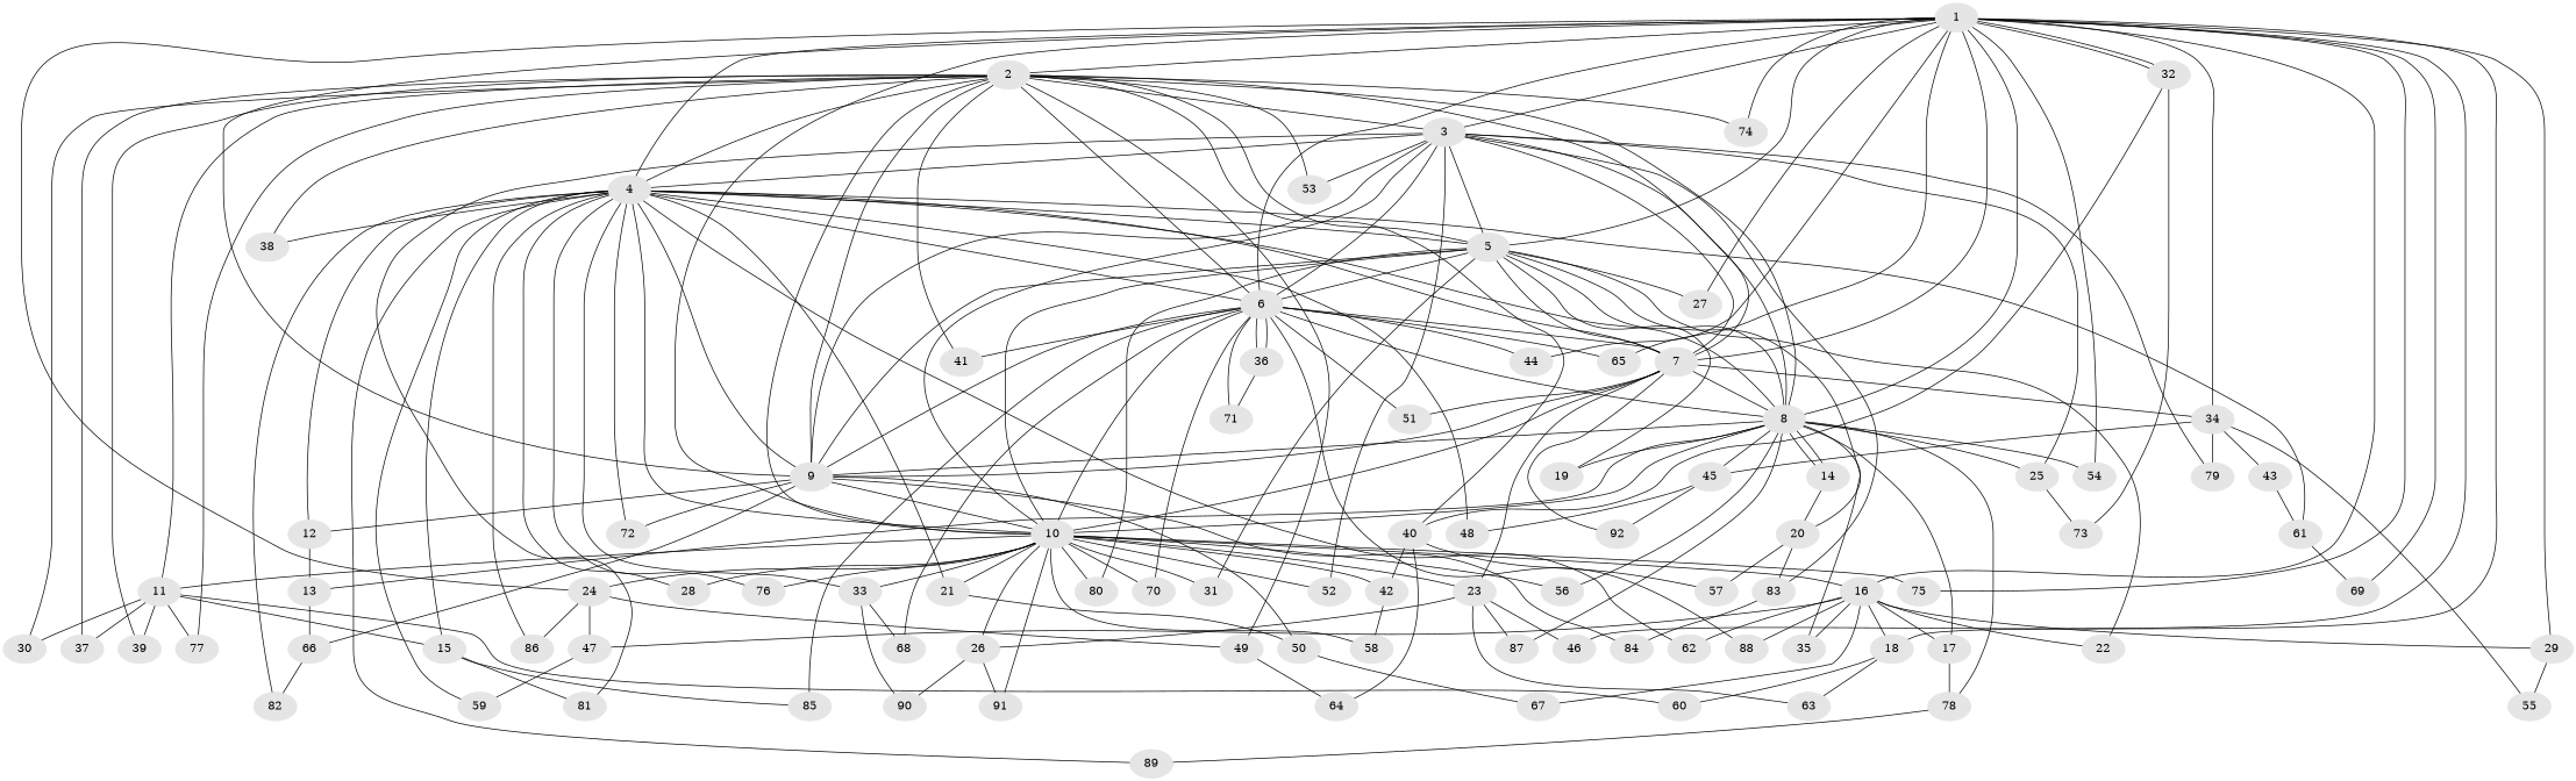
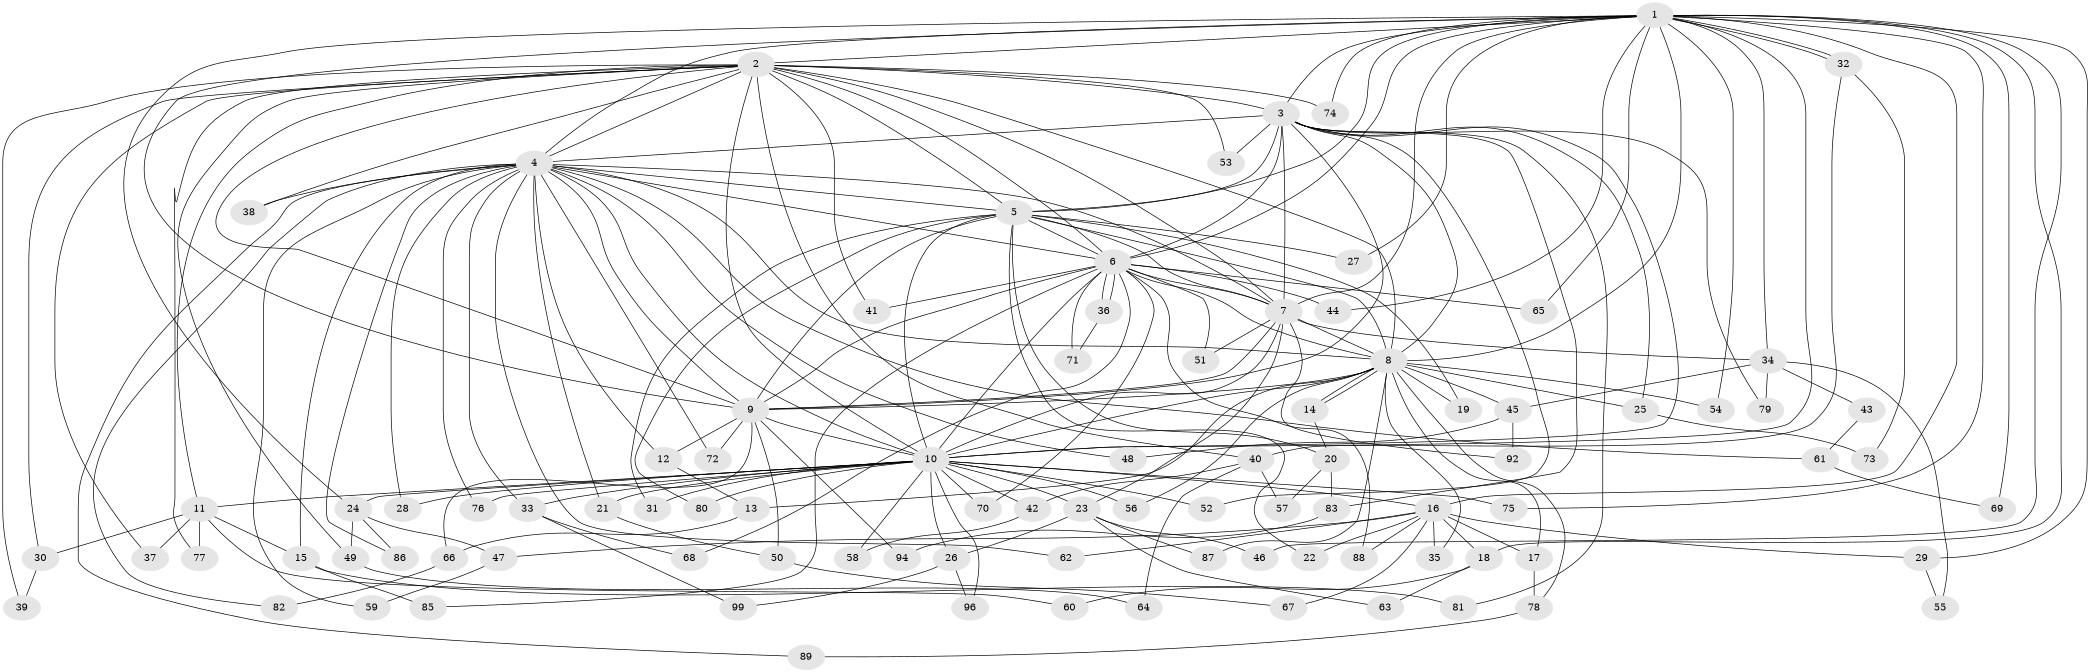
  graph {
    node [color=gray90 style=filled]
    1
    2
    3
    4
    5
    6
    7
    8
    9
    10
    16
    18
    24
    27
    29
    32
    34
    44
    46
    54
    65
    69
    74
    75
    11
    30
    37
    38
    39
    40
    41
    49
    53
    77
    25
    52
    79
    81
    83
    12
    15
    21
    28
    33
    48
    59
    61
    62
    72
    76
    82
    86
    89
    19
    20
    22
    31
    80
    36
    51
    68
    70
    71
    85
    88
    23
    92
    13
    14
    17
    35
    45
    56
    78
    87
    50
    66
-   84
+   84 [label=94]
    26
    42
    58
-   91
+   91 [label=96]
    47
    67
    60
    63
    55
    73
    43
    57
    64
-   90
+   90 [label=99]
    1 -- 2
    1 -- 3
    1 -- 4
    1 -- 5
    1 -- 6
    1 -- 7
    1 -- 8
    1 -- 9
    1 -- 10
    1 -- 16
    1 -- 18
    1 -- 24
    1 -- 27
    1 -- 29
    1 -- 32
    1 -- 32
    1 -- 34
    1 -- 44
    1 -- 46
    1 -- 54
    1 -- 65
    1 -- 69
    1 -- 74
    1 -- 75
    2 -- 3
    2 -- 4
    2 -- 5
    2 -- 6
    2 -- 7
    2 -- 8
    2 -- 9
    2 -- 10
    2 -- 74
    2 -- 11
    2 -- 30
    2 -- 37
    2 -- 38
    2 -- 39
    2 -- 40
    2 -- 41
    2 -- 49
    2 -- 53
    2 -- 77
    3 -- 4
    3 -- 5
    3 -- 6
    3 -- 7
    3 -- 8
    3 -- 9
    3 -- 10
    3 -- 53
    3 -- 25
    3 -- 52
    3 -- 79
    3 -- 81
    3 -- 83
    4 -- 5
    4 -- 6
    4 -- 7
    4 -- 8
    4 -- 9
    4 -- 10
    4 -- 38
    4 -- 12
    4 -- 15
    4 -- 21
    4 -- 28
    4 -- 33
    4 -- 48
    4 -- 59
    4 -- 61
    4 -- 62
    4 -- 72
    4 -- 76
    4 -- 82
    4 -- 86
    4 -- 89
    5 -- 6
    5 -- 7
    5 -- 8
    5 -- 9
    5 -- 10
    5 -- 27
    5 -- 19
    5 -- 20
    5 -- 22
    5 -- 31
    5 -- 80
    6 -- 7
    6 -- 8
    6 -- 9
    6 -- 10
    6 -- 44
    6 -- 65
    6 -- 41
    6 -- 36
    6 -- 36
    6 -- 51
    6 -- 68
    6 -- 70
    6 -- 71
    6 -- 85
    6 -- 88
    7 -- 8
    7 -- 9
    7 -- 10
    7 -- 34
    7 -- 51
    7 -- 23
    7 -- 92
    8 -- 9
    8 -- 10
    8 -- 54
    8 -- 25
    8 -- 19
    8 -- 13
    8 -- 14
    8 -- 14
    8 -- 17
    8 -- 35
    8 -- 45
    8 -- 56
    8 -- 78
    8 -- 87
    9 -- 10
    9 -- 12
    9 -- 72
    9 -- 50
    9 -- 66
    9 -- 84
    10 -- 16
    10 -- 24
    10 -- 75
    10 -- 11
    10 -- 52
    10 -- 21
    10 -- 28
    10 -- 33
    10 -- 76
    10 -- 31
    10 -- 80
    10 -- 70
    10 -- 23
    10 -- 56
    10 -- 26
    10 -- 42
    10 -- 58
    10 -- 91
    16 -- 18
    16 -- 29
    16 -- 62
    16 -- 22
    16 -- 88
    16 -- 17
    16 -- 35
    16 -- 47
    16 -- 67
    18 -- 60
    18 -- 63
    24 -- 49
    24 -- 86
    24 -- 47
    29 -- 55
    32 -- 40
    32 -- 73
    34 -- 79
    34 -- 45
    34 -- 55
    34 -- 43
    11 -- 30
    11 -- 37
    11 -- 77
    11 -- 15
    11 -- 60
-   11 -- 39
+   30 -- 39
    40 -- 42
    40 -- 57
    40 -- 64
    49 -- 64
    25 -- 73
    83 -- 84
    12 -- 13
    15 -- 81
    15 -- 85
    21 -- 50
    33 -- 68
    33 -- 90
    61 -- 69
    20 -- 83
    20 -- 57
    36 -- 71
    23 -- 46
    23 -- 87
    23 -- 26
    23 -- 63
    13 -- 66
    14 -- 20
    17 -- 78
    45 -- 48
    45 -- 92
    78 -- 89
    50 -- 67
    66 -- 82
    26 -- 91
    26 -- 90
    42 -- 58
    47 -- 59
    43 -- 61
  }
